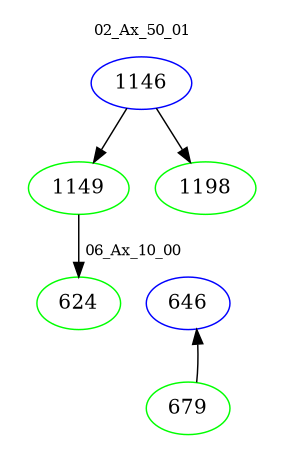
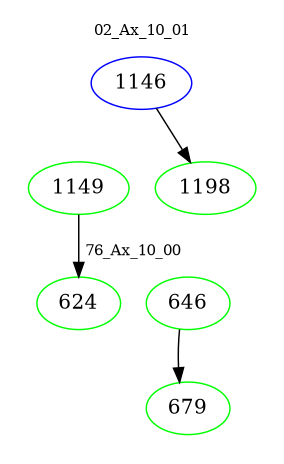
  digraph {
    node [color=green]
    edge [color=black]
-   n1 [color=blue label=646]
+   n1 [label=646]
    n2 [label=624]
    n3 [label=679]
    n4 [color=blue label=1146]
    n5 [label=1149]
    n6 [label=1198]
    subgraph cluster_1 {
      color=white
      fontsize=10
-     label="06_Ax_10_00"
+     label="76_Ax_10_00"
      n1
      n2
      n3
    }
    subgraph cluster_2 {
      color=white
      fontsize=10
-     label="02_Ax_50_01"
+     label="02_Ax_10_01"
      n4
      n5
      n6
    }
-   n3 -> n1
-   n4 -> n5
+   n1 -> n3
    n4 -> n6
    n5 -> n2
  }
